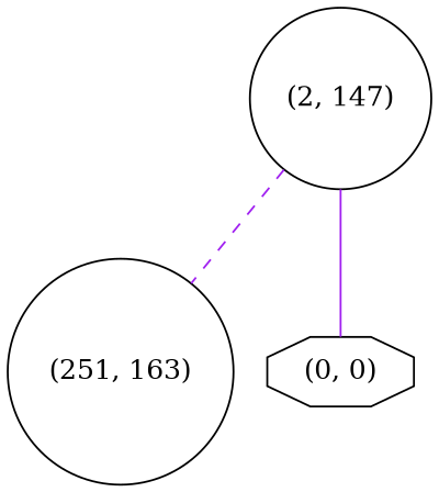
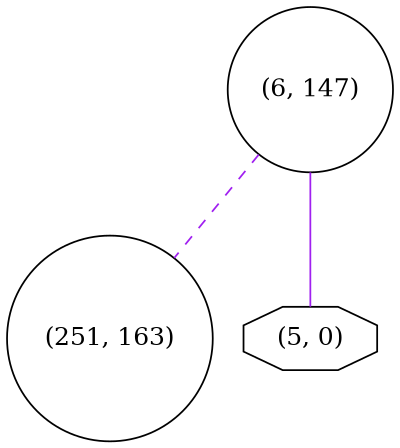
  graph {
    node [shape=circle]
    edge [color=purple]
    n1 [label="(251, 163)"]
-   "(6, 147)" [label="(2, 147)"]
-   "(0, 0)" [shape=octagon]
+   "(6, 147)"
+   "(0, 0)" [shape=octagon label="(5, 0)"]
    "(6, 147)" -- n1 [style=dashed weight=2]
    "(6, 147)" -- "(0, 0)" [style=solid weight=4]
  }
